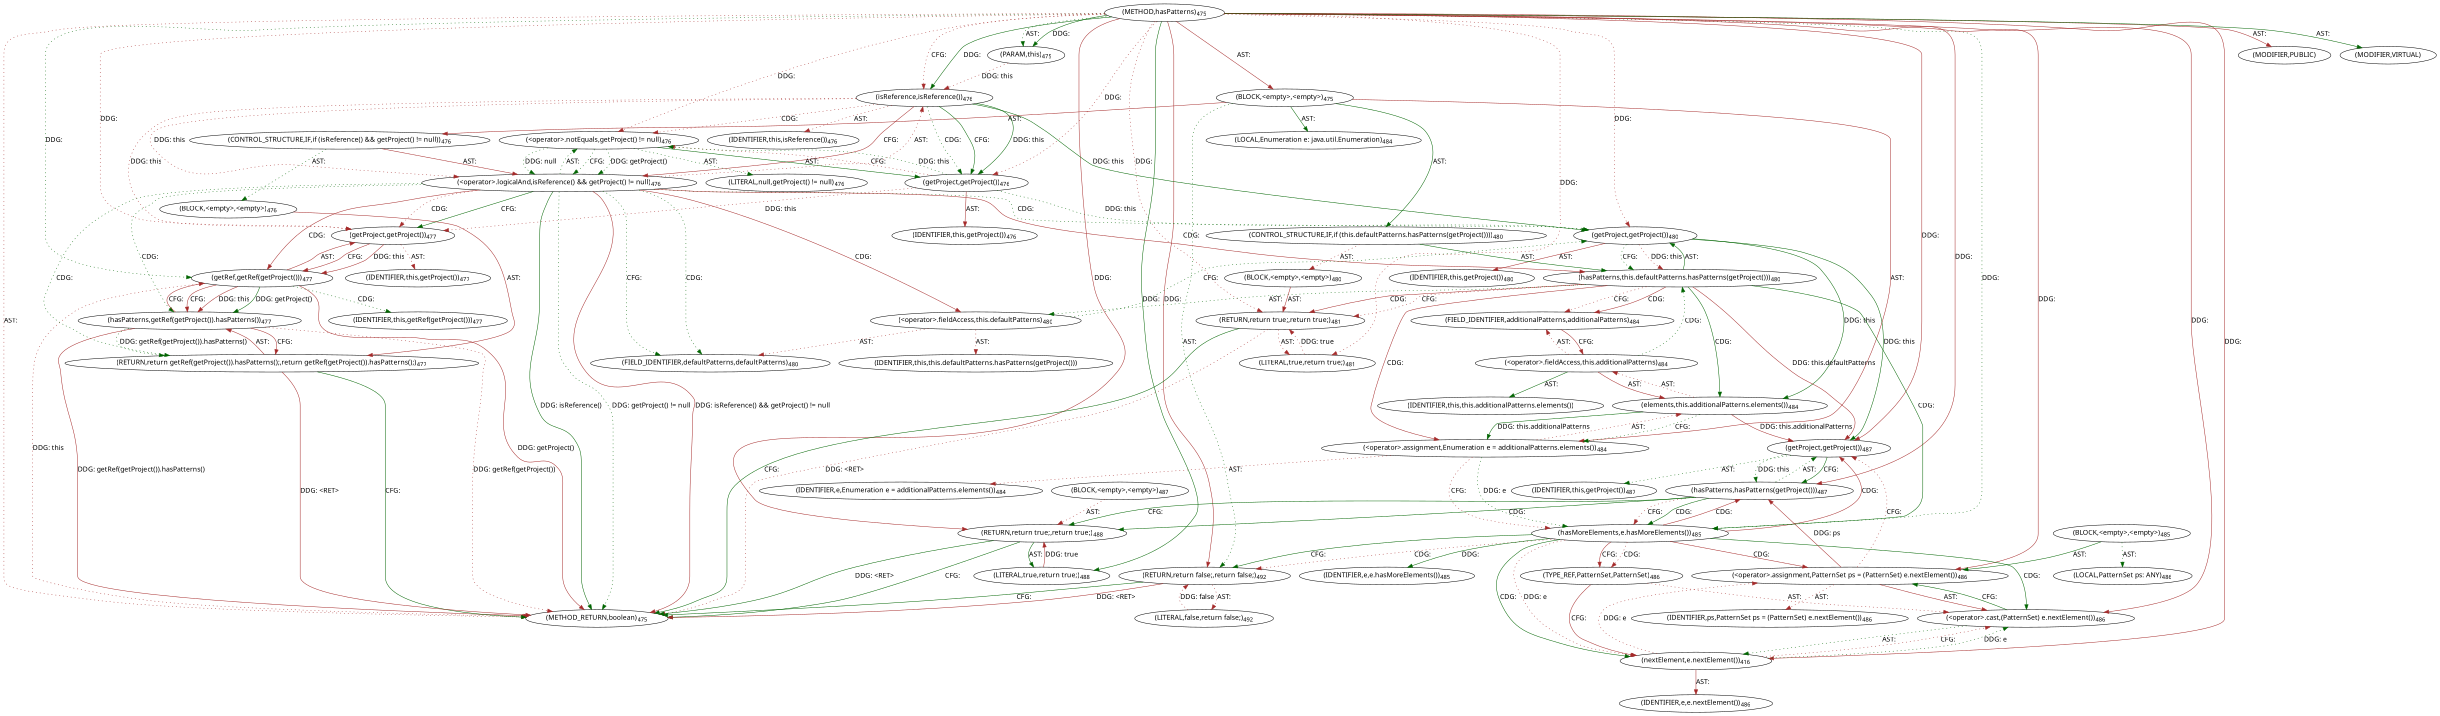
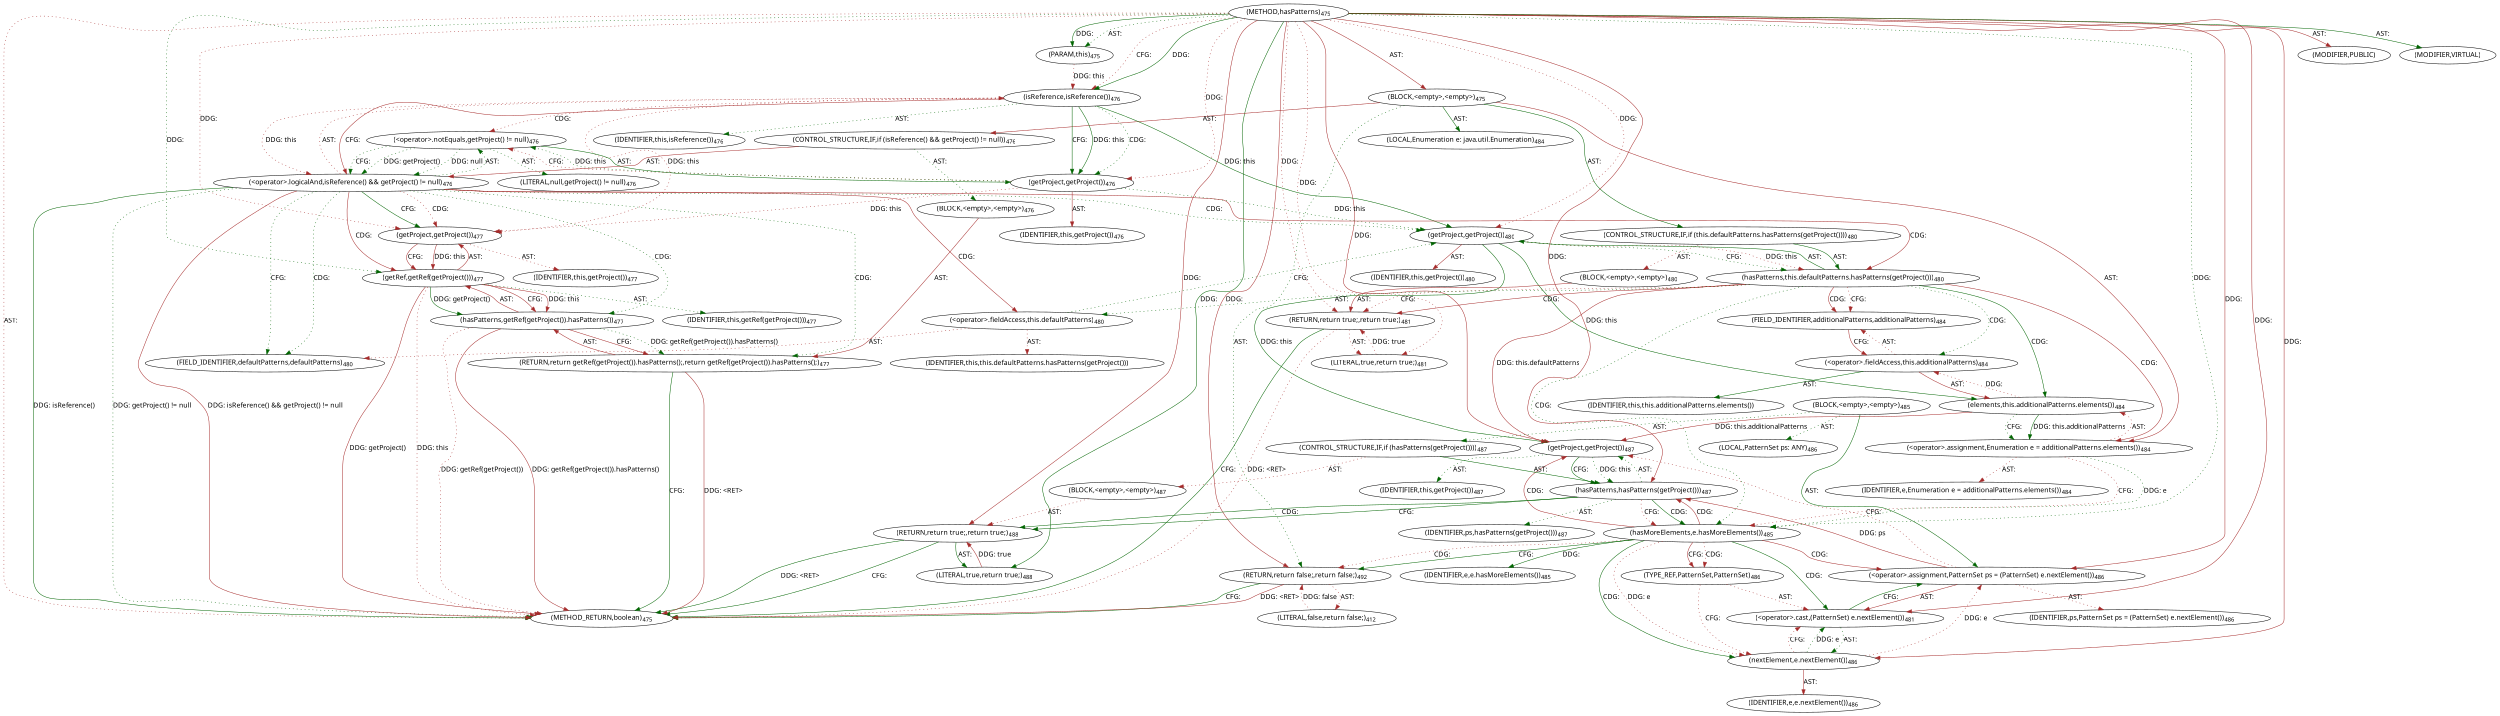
  digraph {
    fontname="Noto Sans"
    node [fontname="Noto Sans"]
    edge [color=brown fontname="Noto Sans" style=solid]
    n1 [label=<(METHOD,hasPatterns)<SUB>475</SUB>>]
    n2 [label=<(PARAM,this)<SUB>475</SUB>>]
    n3 [label=<(BLOCK,&lt;empty&gt;,&lt;empty&gt;)<SUB>475</SUB>>]
    n4 [label=<(isReference,isReference())<SUB>476</SUB>>]
    n5 [label=<(&lt;operator&gt;.notEquals,getProject() != null)<SUB>476</SUB>>]
    n6 [label=<(getProject,getProject())<SUB>476</SUB>>]
    n7 [label=<(getRef,getRef(getProject()))<SUB>477</SUB>>]
    n8 [label=<(getProject,getProject())<SUB>477</SUB>>]
    n9 [label=<(getProject,getProject())<SUB>480</SUB>>]
    n10 [label=<(RETURN,return true;,return true;)<SUB>481</SUB>>]
    n11 [label=<(LITERAL,true,return true;)<SUB>481</SUB>>]
    n12 [label=<(hasMoreElements,e.hasMoreElements())<SUB>485</SUB>>]
    n13 [label=<(&lt;operator&gt;.assignment,PatternSet ps = (PatternSet) e.nextElement())<SUB>486</SUB>>]
-   n14 [label=<(&lt;operator&gt;.cast,(PatternSet) e.nextElement())<SUB>486</SUB>>]
-   n15 [label=<(nextElement,e.nextElement())<SUB>416</SUB>>]
+   n14 [label=<(&lt;operator&gt;.cast,(PatternSet) e.nextElement())<SUB>481</SUB>>]
+   n15 [label=<(nextElement,e.nextElement())<SUB>486</SUB>>]
    n16 [label=<(hasPatterns,hasPatterns(getProject()))<SUB>487</SUB>>]
    n17 [label=<(getProject,getProject())<SUB>487</SUB>>]
    n18 [label=<(RETURN,return true;,return true;)<SUB>488</SUB>>]
    n19 [label=<(LITERAL,true,return true;)<SUB>488</SUB>>]
    n20 [label=<(RETURN,return false;,return false;)<SUB>492</SUB>>]
    n21 [label=<(MODIFIER,PUBLIC)>]
    n22 [label=<(MODIFIER,VIRTUAL)>]
    n23 [label=<(METHOD_RETURN,boolean)<SUB>475</SUB>>]
    n24 [label=<(CONTROL_STRUCTURE,IF,if (isReference() &amp;&amp; getProject() != null))<SUB>476</SUB>>]
    n25 [label=<(CONTROL_STRUCTURE,IF,if (this.defaultPatterns.hasPatterns(getProject())))<SUB>480</SUB>>]
    n26 [label=<(LOCAL,Enumeration e: java.util.Enumeration)<SUB>484</SUB>>]
    n27 [label=<(&lt;operator&gt;.assignment,Enumeration e = additionalPatterns.elements())<SUB>484</SUB>>]
    n28 [label=<(&lt;operator&gt;.logicalAnd,isReference() &amp;&amp; getProject() != null)<SUB>476</SUB>>]
    n29 [label=<(IDENTIFIER,this,isReference())<SUB>476</SUB>>]
    n30 [label=<(LITERAL,null,getProject() != null)<SUB>476</SUB>>]
    n31 [label=<(IDENTIFIER,this,getProject())<SUB>476</SUB>>]
    n32 [label=<(hasPatterns,getRef(getProject()).hasPatterns())<SUB>477</SUB>>]
    n33 [label=<(IDENTIFIER,this,getRef(getProject()))<SUB>477</SUB>>]
    n34 [label=<(IDENTIFIER,this,getProject())<SUB>477</SUB>>]
    n35 [label=<(hasPatterns,this.defaultPatterns.hasPatterns(getProject()))<SUB>480</SUB>>]
    n36 [label=<(elements,this.additionalPatterns.elements())<SUB>484</SUB>>]
    n37 [label=<(IDENTIFIER,this,getProject())<SUB>480</SUB>>]
    n38 [label=<(IDENTIFIER,e,e.hasMoreElements())<SUB>485</SUB>>]
    n39 [label=<(TYPE_REF,PatternSet,PatternSet)<SUB>486</SUB>>]
    n40 [label=<(IDENTIFIER,ps,PatternSet ps = (PatternSet) e.nextElement())<SUB>486</SUB>>]
    n41 [label=<(IDENTIFIER,e,e.nextElement())<SUB>486</SUB>>]
+   n42 [label=<(IDENTIFIER,ps,hasPatterns(getProject()))<SUB>487</SUB>>]
    n43 [label=<(IDENTIFIER,this,getProject())<SUB>487</SUB>>]
-   n44 [label=<(LITERAL,false,return false;)<SUB>492</SUB>>]
+   n44 [label=<(LITERAL,false,return false;)<SUB>412</SUB>>]
    n45 [label=<(BLOCK,&lt;empty&gt;,&lt;empty&gt;)<SUB>476</SUB>>]
    n46 [label=<(BLOCK,&lt;empty&gt;,&lt;empty&gt;)<SUB>480</SUB>>]
    n47 [label=<(IDENTIFIER,e,Enumeration e = additionalPatterns.elements())<SUB>484</SUB>>]
    n48 [label=<(RETURN,return getRef(getProject()).hasPatterns();,return getRef(getProject()).hasPatterns();)<SUB>477</SUB>>]
    n49 [label=<(&lt;operator&gt;.fieldAccess,this.defaultPatterns)<SUB>480</SUB>>]
    n50 [label=<(FIELD_IDENTIFIER,defaultPatterns,defaultPatterns)<SUB>480</SUB>>]
    n51 [label=<(&lt;operator&gt;.fieldAccess,this.additionalPatterns)<SUB>484</SUB>>]
    n52 [label=<(FIELD_IDENTIFIER,additionalPatterns,additionalPatterns)<SUB>484</SUB>>]
    n53 [label=<(IDENTIFIER,this,this.defaultPatterns.hasPatterns(getProject()))>]
    n54 [label=<(IDENTIFIER,this,this.additionalPatterns.elements())>]
    n55 [label=<(BLOCK,&lt;empty&gt;,&lt;empty&gt;)<SUB>485</SUB>>]
    n56 [label=<(LOCAL,PatternSet ps: ANY)<SUB>486</SUB>>]
+   n57 [label=<(CONTROL_STRUCTURE,IF,if (hasPatterns(getProject())))<SUB>487</SUB>>]
    n58 [label=<(BLOCK,&lt;empty&gt;,&lt;empty&gt;)<SUB>487</SUB>>]
    n1 -> n2 [color=darkgreen label="AST: " style=dotted]
    n1 -> n2 [color=darkgreen label="DDG: "]
    n1 -> n3 [label="AST: "]
    n1 -> n4 [label="CFG: " style=dotted]
    n1 -> n4 [color=darkgreen label="DDG: "]
-   n1 -> n5 [label="DDG: " style=dotted]
    n1 -> n6 [label="DDG: " style=dotted]
    n1 -> n7 [color=darkgreen label="DDG: " style=dotted]
    n1 -> n8 [label="DDG: " style=dotted]
    n1 -> n9 [label="DDG: " style=dotted]
    n1 -> n10 [label="DDG: " style=dotted]
    n1 -> n11 [label="DDG: " style=dotted]
    n1 -> n12 [color=darkgreen label="DDG: " style=dotted]
    n1 -> n13 [label="DDG: "]
    n1 -> n14 [label="DDG: "]
    n1 -> n15 [label="DDG: "]
    n1 -> n16 [label="DDG: "]
    n1 -> n17 [label="DDG: "]
    n1 -> n18 [label="DDG: "]
    n1 -> n19 [color=darkgreen label="DDG: "]
    n1 -> n20 [label="DDG: "]
    n1 -> n21 [label="AST: "]
    n1 -> n22 [color=darkgreen label="AST: "]
    n1 -> n23 [label="AST: " style=dotted]
    n2 -> n4 [label="DDG: this" style=dotted]
    n3 -> n20 [color=darkgreen label="AST: " style=dotted]
    n3 -> n24 [label="AST: "]
    n3 -> n25 [color=darkgreen label="AST: "]
    n3 -> n26 [color=darkgreen label="AST: "]
    n3 -> n27 [label="AST: "]
    n4 -> n5 [label="CDG: " style=dotted]
    n4 -> n6 [color=darkgreen label="CFG: "]
    n4 -> n6 [color=darkgreen label="DDG: this"]
    n4 -> n6 [color=darkgreen label="CDG: " style=dotted]
    n4 -> n8 [label="DDG: this" style=dotted]
    n4 -> n9 [color=darkgreen label="DDG: this"]
    n4 -> n28 [label="CFG: "]
    n4 -> n28 [label="DDG: this" style=dotted]
-   n4 -> n29 [label="AST: " style=dotted]
+   n4 -> n29 [color=darkgreen label="AST: " style=dotted]
    n5 -> n6 [color=darkgreen label="AST: "]
    n5 -> n28 [color=darkgreen label="CFG: " style=dotted]
    n5 -> n28 [color=darkgreen label="DDG: getProject()" style=dotted]
    n5 -> n28 [color=darkgreen label="DDG: null" style=dotted]
    n5 -> n30 [color=darkgreen label="AST: " style=dotted]
    n6 -> n5 [label="CFG: " style=dotted]
    n6 -> n5 [color=darkgreen label="DDG: this" style=dotted]
    n6 -> n8 [label="DDG: this" style=dotted]
    n6 -> n9 [color=darkgreen label="DDG: this" style=dotted]
    n6 -> n31 [label="AST: "]
    n7 -> n8 [label="AST: "]
    n7 -> n23 [label="DDG: this" style=dotted]
    n7 -> n23 [label="DDG: getProject()"]
    n7 -> n32 [label="CFG: "]
    n7 -> n32 [label="DDG: this"]
    n7 -> n32 [color=darkgreen label="DDG: getProject()"]
-   n7 -> n33 [color=darkgreen label="CDG: " style=dotted]
+   n7 -> n33 [color=darkgreen label="AST: " style=dotted]
    n8 -> n7 [label="CFG: "]
    n8 -> n7 [label="DDG: this"]
    n8 -> n34 [label="AST: " style=dotted]
    n9 -> n17 [color=darkgreen label="DDG: this"]
    n9 -> n35 [color=darkgreen label="CFG: " style=dotted]
    n9 -> n35 [label="DDG: this" style=dotted]
    n9 -> n36 [color=darkgreen label="DDG: this"]
    n9 -> n37 [label="AST: "]
    n10 -> n11 [label="AST: " style=dotted]
    n10 -> n23 [color=darkgreen label="CFG: "]
    n10 -> n23 [label="DDG: &lt;RET&gt;" style=dotted]
    n11 -> n10 [label="DDG: true" style=dotted]
    n12 -> n13 [label="CDG: "]
    n12 -> n14 [color=darkgreen label="CDG: "]
    n12 -> n15 [label="DDG: e" style=dotted]
    n12 -> n15 [color=darkgreen label="CDG: "]
    n12 -> n16 [label="CDG: "]
    n12 -> n17 [label="CDG: "]
    n12 -> n20 [color=darkgreen label="CFG: "]
    n12 -> n20 [label="CDG: " style=dotted]
    n12 -> n38 [color=darkgreen label="DDG: "]
    n12 -> n39 [label="CFG: "]
    n12 -> n39 [label="CDG: " style=dotted]
    n13 -> n14 [label="AST: "]
    n13 -> n16 [label="DDG: ps"]
    n13 -> n17 [label="CFG: " style=dotted]
    n13 -> n40 [label="AST: " style=dotted]
    n14 -> n13 [color=darkgreen label="CFG: "]
    n14 -> n15 [color=darkgreen label="AST: " style=dotted]
    n15 -> n13 [label="DDG: e" style=dotted]
    n15 -> n14 [label="CFG: " style=dotted]
    n15 -> n14 [color=darkgreen label="DDG: e" style=dotted]
    n15 -> n41 [label="AST: "]
    n16 -> n12 [label="CFG: " style=dotted]
    n16 -> n12 [color=darkgreen label="CDG: "]
    n16 -> n17 [color=darkgreen label="AST: " style=dotted]
    n16 -> n18 [color=darkgreen label="CFG: "]
    n16 -> n18 [color=darkgreen label="CDG: "]
+   n16 -> n42 [color=darkgreen label="AST: " style=dotted]
    n17 -> n16 [color=darkgreen label="CFG: "]
    n17 -> n16 [color=darkgreen label="DDG: this" style=dotted]
    n17 -> n43 [color=darkgreen label="AST: " style=dotted]
    n18 -> n19 [color=darkgreen label="AST: "]
    n18 -> n23 [color=darkgreen label="CFG: "]
    n18 -> n23 [color=darkgreen label="DDG: &lt;RET&gt;"]
    n19 -> n18 [label="DDG: true"]
    n20 -> n23 [color=darkgreen label="CFG: "]
    n20 -> n23 [label="DDG: &lt;RET&gt;"]
    n20 -> n44 [label="AST: " style=dotted]
    n24 -> n28 [label="AST: "]
    n24 -> n45 [color=darkgreen label="AST: " style=dotted]
    n25 -> n35 [color=darkgreen label="AST: "]
    n25 -> n46 [label="AST: " style=dotted]
    n27 -> n12 [label="CFG: " style=dotted]
    n27 -> n12 [color=darkgreen label="DDG: e" style=dotted]
    n27 -> n36 [label="AST: " style=dotted]
    n27 -> n47 [label="AST: " style=dotted]
    n28 -> n4 [label="AST: " style=dotted]
    n28 -> n5 [color=darkgreen label="AST: " style=dotted]
    n28 -> n7 [label="CDG: "]
    n28 -> n8 [color=darkgreen label="CFG: "]
    n28 -> n8 [label="CDG: " style=dotted]
    n28 -> n9 [color=darkgreen label="CDG: " style=dotted]
    n28 -> n23 [color=darkgreen label="DDG: isReference()"]
    n28 -> n23 [color=darkgreen label="DDG: getProject() != null" style=dotted]
    n28 -> n23 [label="DDG: isReference() &amp;&amp; getProject() != null"]
    n28 -> n32 [color=darkgreen label="CDG: " style=dotted]
    n28 -> n35 [label="CDG: "]
    n28 -> n48 [color=darkgreen label="CDG: " style=dotted]
    n28 -> n49 [label="CDG: "]
    n28 -> n50 [color=darkgreen label="CFG: " style=dotted]
    n28 -> n50 [color=darkgreen label="CDG: " style=dotted]
-   n32 -> n7 [label="CFG: "]
+   n32 -> n7 [label="AST: "]
    n32 -> n23 [label="DDG: getRef(getProject())" style=dotted]
    n32 -> n23 [label="DDG: getRef(getProject()).hasPatterns()"]
    n32 -> n48 [label="CFG: "]
    n32 -> n48 [color=darkgreen label="DDG: getRef(getProject()).hasPatterns()" style=dotted]
    n35 -> n9 [color=darkgreen label="AST: "]
    n35 -> n10 [label="CFG: " style=dotted]
    n35 -> n10 [label="CDG: "]
-   n35 -> n12 [color=darkgreen label="CDG: "]
+   n35 -> n12 [color=darkgreen label="CDG: " style=dotted]
    n35 -> n17 [label="DDG: this.defaultPatterns"]
    n35 -> n27 [label="CDG: "]
    n35 -> n36 [color=darkgreen label="CDG: "]
    n35 -> n49 [color=darkgreen label="AST: " style=dotted]
-   n51 -> n35 [color=darkgreen label="CDG: " style=dotted]
+   n35 -> n51 [color=darkgreen label="CDG: " style=dotted]
    n35 -> n52 [label="CFG: " style=dotted]
    n35 -> n52 [label="CDG: "]
    n36 -> n17 [label="DDG: this.additionalPatterns"]
    n36 -> n27 [color=darkgreen label="CFG: " style=dotted]
    n36 -> n27 [color=darkgreen label="DDG: this.additionalPatterns"]
-   n36 -> n51 [label="AST: " style=dotted]
+   n36 -> n51 [label="DDG: " style=dotted]
    n39 -> n14 [label="AST: " style=dotted]
-   n39 -> n15 [label="CFG: "]
+   n39 -> n15 [label="CFG: " style=dotted]
    n44 -> n20 [label="DDG: false" style=dotted]
    n45 -> n48 [label="AST: "]
    n46 -> n10 [label="AST: "]
    n48 -> n23 [color=darkgreen label="CFG: "]
    n48 -> n23 [label="DDG: &lt;RET&gt;"]
    n48 -> n32 [label="AST: "]
    n49 -> n9 [color=darkgreen label="CFG: " style=dotted]
    n49 -> n50 [label="AST: " style=dotted]
    n49 -> n53 [label="AST: " style=dotted]
    n51 -> n36 [label="AST: "]
    n51 -> n52 [label="AST: " style=dotted]
    n51 -> n54 [color=darkgreen label="AST: "]
    n52 -> n51 [label="CFG: "]
    n55 -> n13 [color=darkgreen label="AST: "]
    n55 -> n56 [color=darkgreen label="AST: " style=dotted]
+   n55 -> n57 [color=darkgreen label="AST: " style=dotted]
+   n57 -> n16 [color=darkgreen label="AST: "]
+   n57 -> n58 [label="AST: " style=dotted]
    n58 -> n18 [label="AST: " style=dotted]
  }
